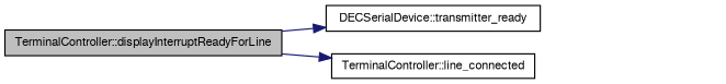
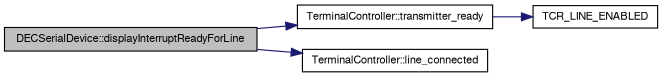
  digraph {
    rankdir=LR
    node [color=black fillcolor=white fontname=FreeSans fontsize=10 shape=record style=filled]
    edge [color=midnightblue fontname=FreeSans fontsize=10 labelfontname=FreeSans labelfontsize=10 style=solid]
-   n1 [fillcolor=grey75 fontcolor=black height=0.2 label="TerminalController::displayInterruptReadyForLine" width=0.4]
-   n2 [height=0.2 label="DECSerialDevice::transmitter_ready" width=0.4]
+   n1 [fillcolor=grey75 fontcolor=black height=0.2 label="DECSerialDevice::displayInterruptReadyForLine" width=0.4]
+   n2 [height=0.2 label="TerminalController::transmitter_ready" width=0.4]
    n3 [height=0.2 label="TerminalController::line_connected" width=0.4]
+   n4 [height=0.2 label=TCR_LINE_ENABLED width=0.4]
    n1 -> n2
    n1 -> n3
+   n2 -> n4
  }
